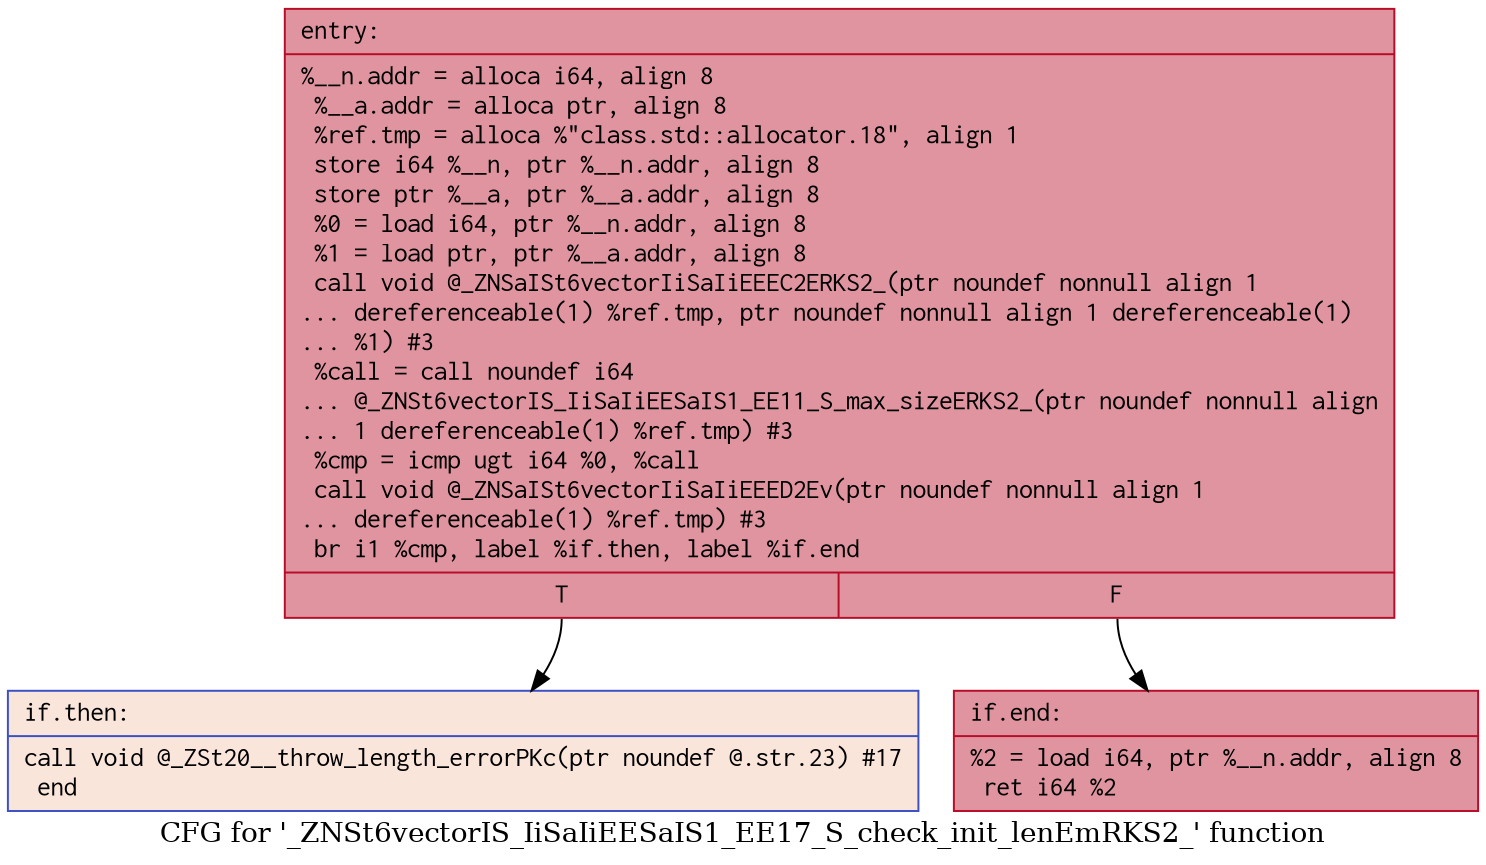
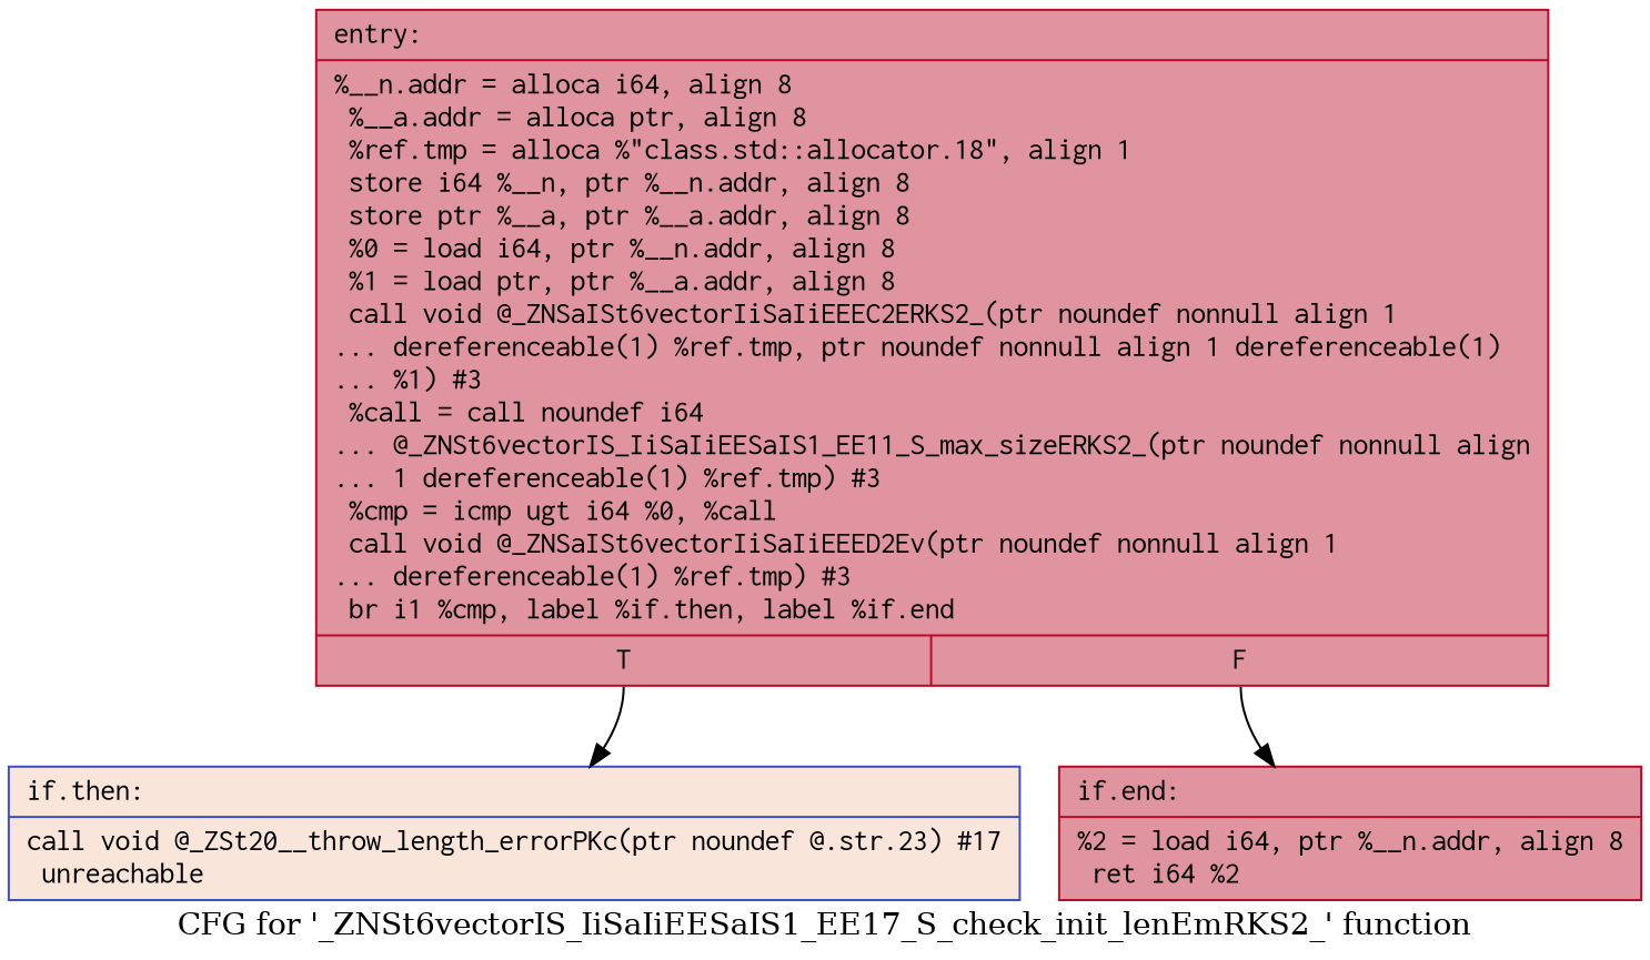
  digraph {
    label="CFG for '_ZNSt6vectorIS_IiSaIiEESaIS1_EE17_S_check_init_lenEmRKS2_' function"
    node [color="#b70d28ff" fillcolor="#b70d2870" fontname=Courier shape=record style=filled]
    n1 [label="{entry:\l|  %__n.addr = alloca i64, align 8\l  %__a.addr = alloca ptr, align 8\l  %ref.tmp = alloca %\"class.std::allocator.18\", align 1\l  store i64 %__n, ptr %__n.addr, align 8\l  store ptr %__a, ptr %__a.addr, align 8\l  %0 = load i64, ptr %__n.addr, align 8\l  %1 = load ptr, ptr %__a.addr, align 8\l  call void @_ZNSaISt6vectorIiSaIiEEEC2ERKS2_(ptr noundef nonnull align 1\l... dereferenceable(1) %ref.tmp, ptr noundef nonnull align 1 dereferenceable(1)\l... %1) #3\l  %call = call noundef i64\l... @_ZNSt6vectorIS_IiSaIiEESaIS1_EE11_S_max_sizeERKS2_(ptr noundef nonnull align\l... 1 dereferenceable(1) %ref.tmp) #3\l  %cmp = icmp ugt i64 %0, %call\l  call void @_ZNSaISt6vectorIiSaIiEEED2Ev(ptr noundef nonnull align 1\l... dereferenceable(1) %ref.tmp) #3\l  br i1 %cmp, label %if.then, label %if.end\l|{<s0>T|<s1>F}}"]
-   n2 [color="#3d50c3ff" fillcolor="#f4c5ad70" label="{if.then:\l|  call void @_ZSt20__throw_length_errorPKc(ptr noundef @.str.23) #17\l  end\l}"]
+   n2 [color="#3d50c3ff" fillcolor="#f4c5ad70" label="{if.then:\l|  call void @_ZSt20__throw_length_errorPKc(ptr noundef @.str.23) #17\l  unreachable\l}"]
    n3 [label="{if.end:\l|  %2 = load i64, ptr %__n.addr, align 8\l  ret i64 %2\l}"]
    n1 -> n2 [tailport=s0]
    n1 -> n3 [tailport=s1]
  }
